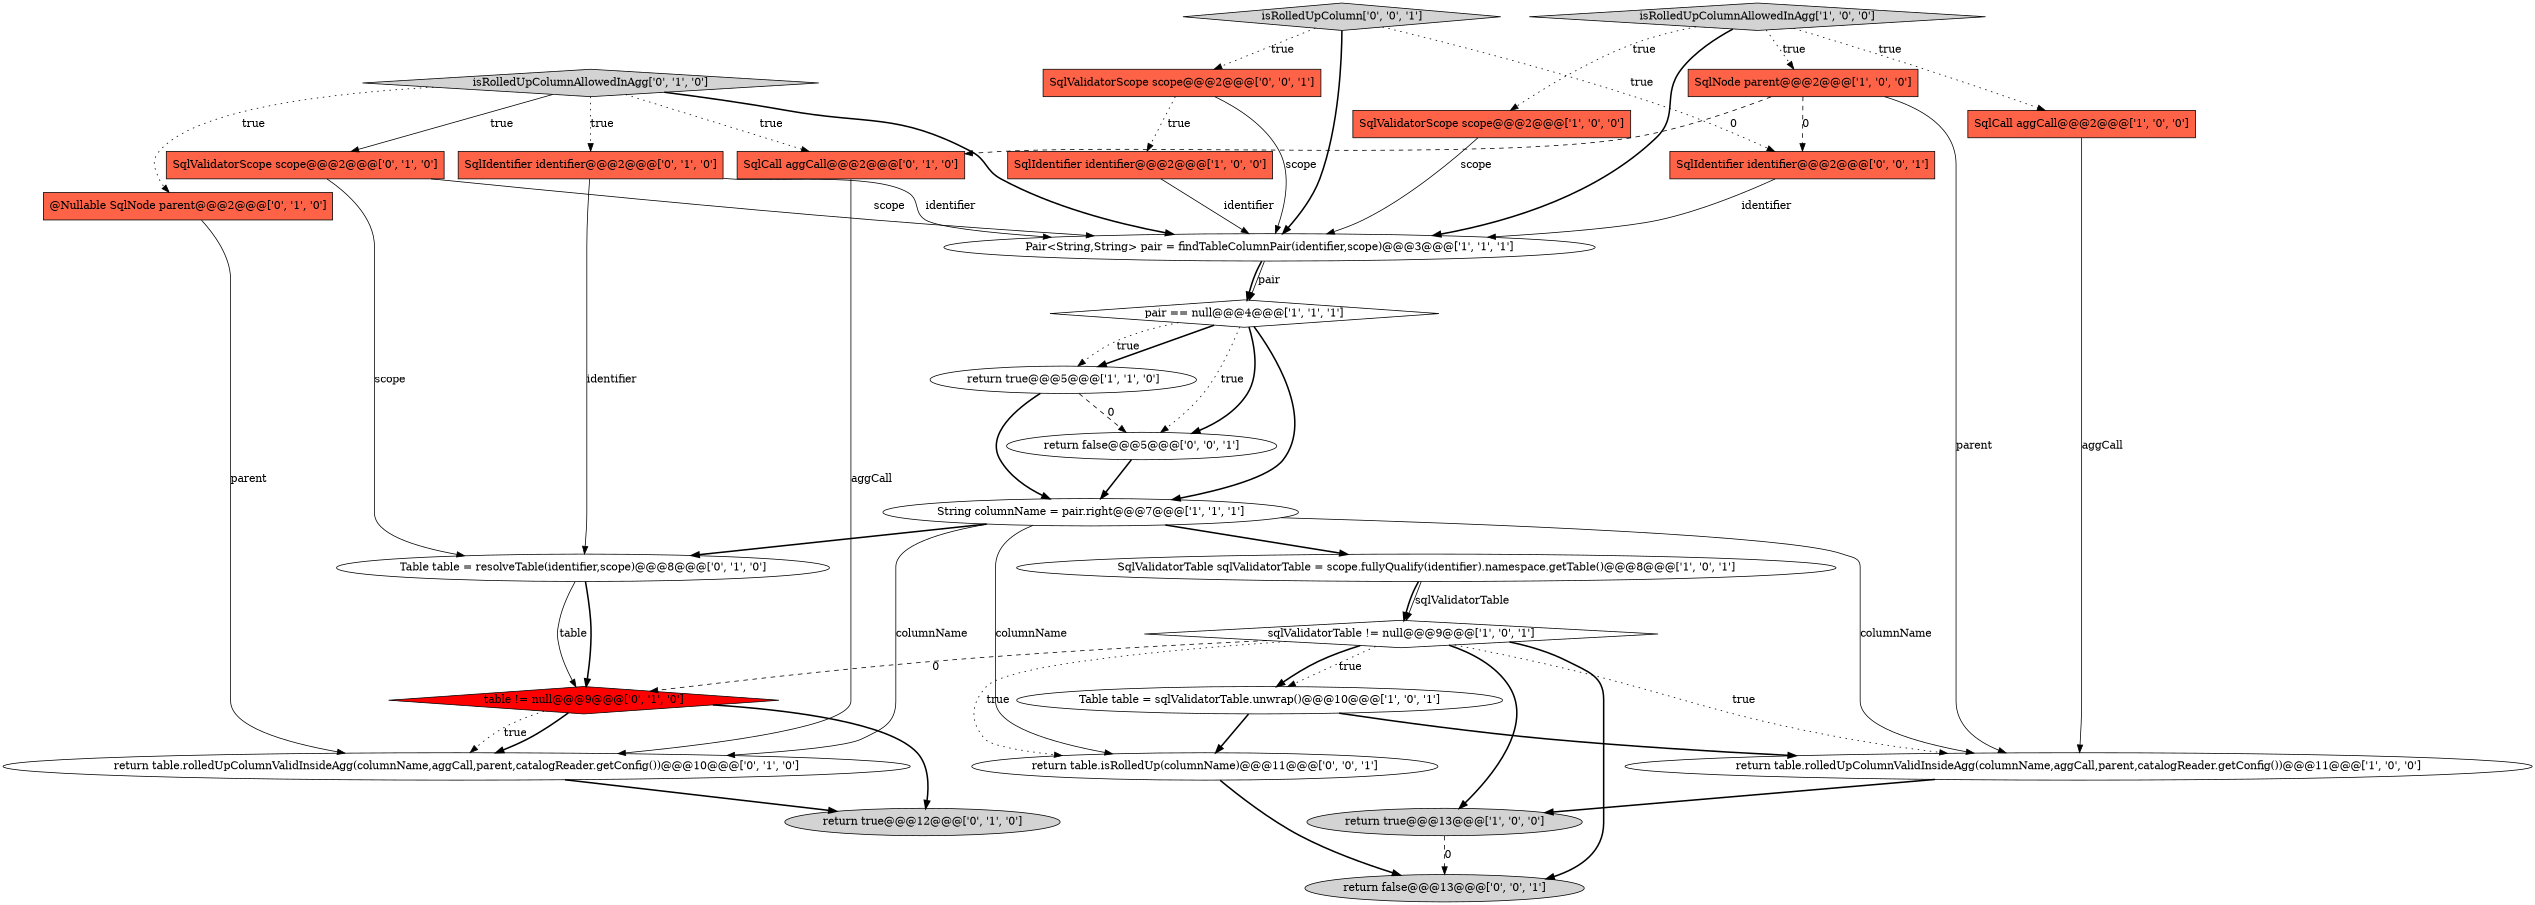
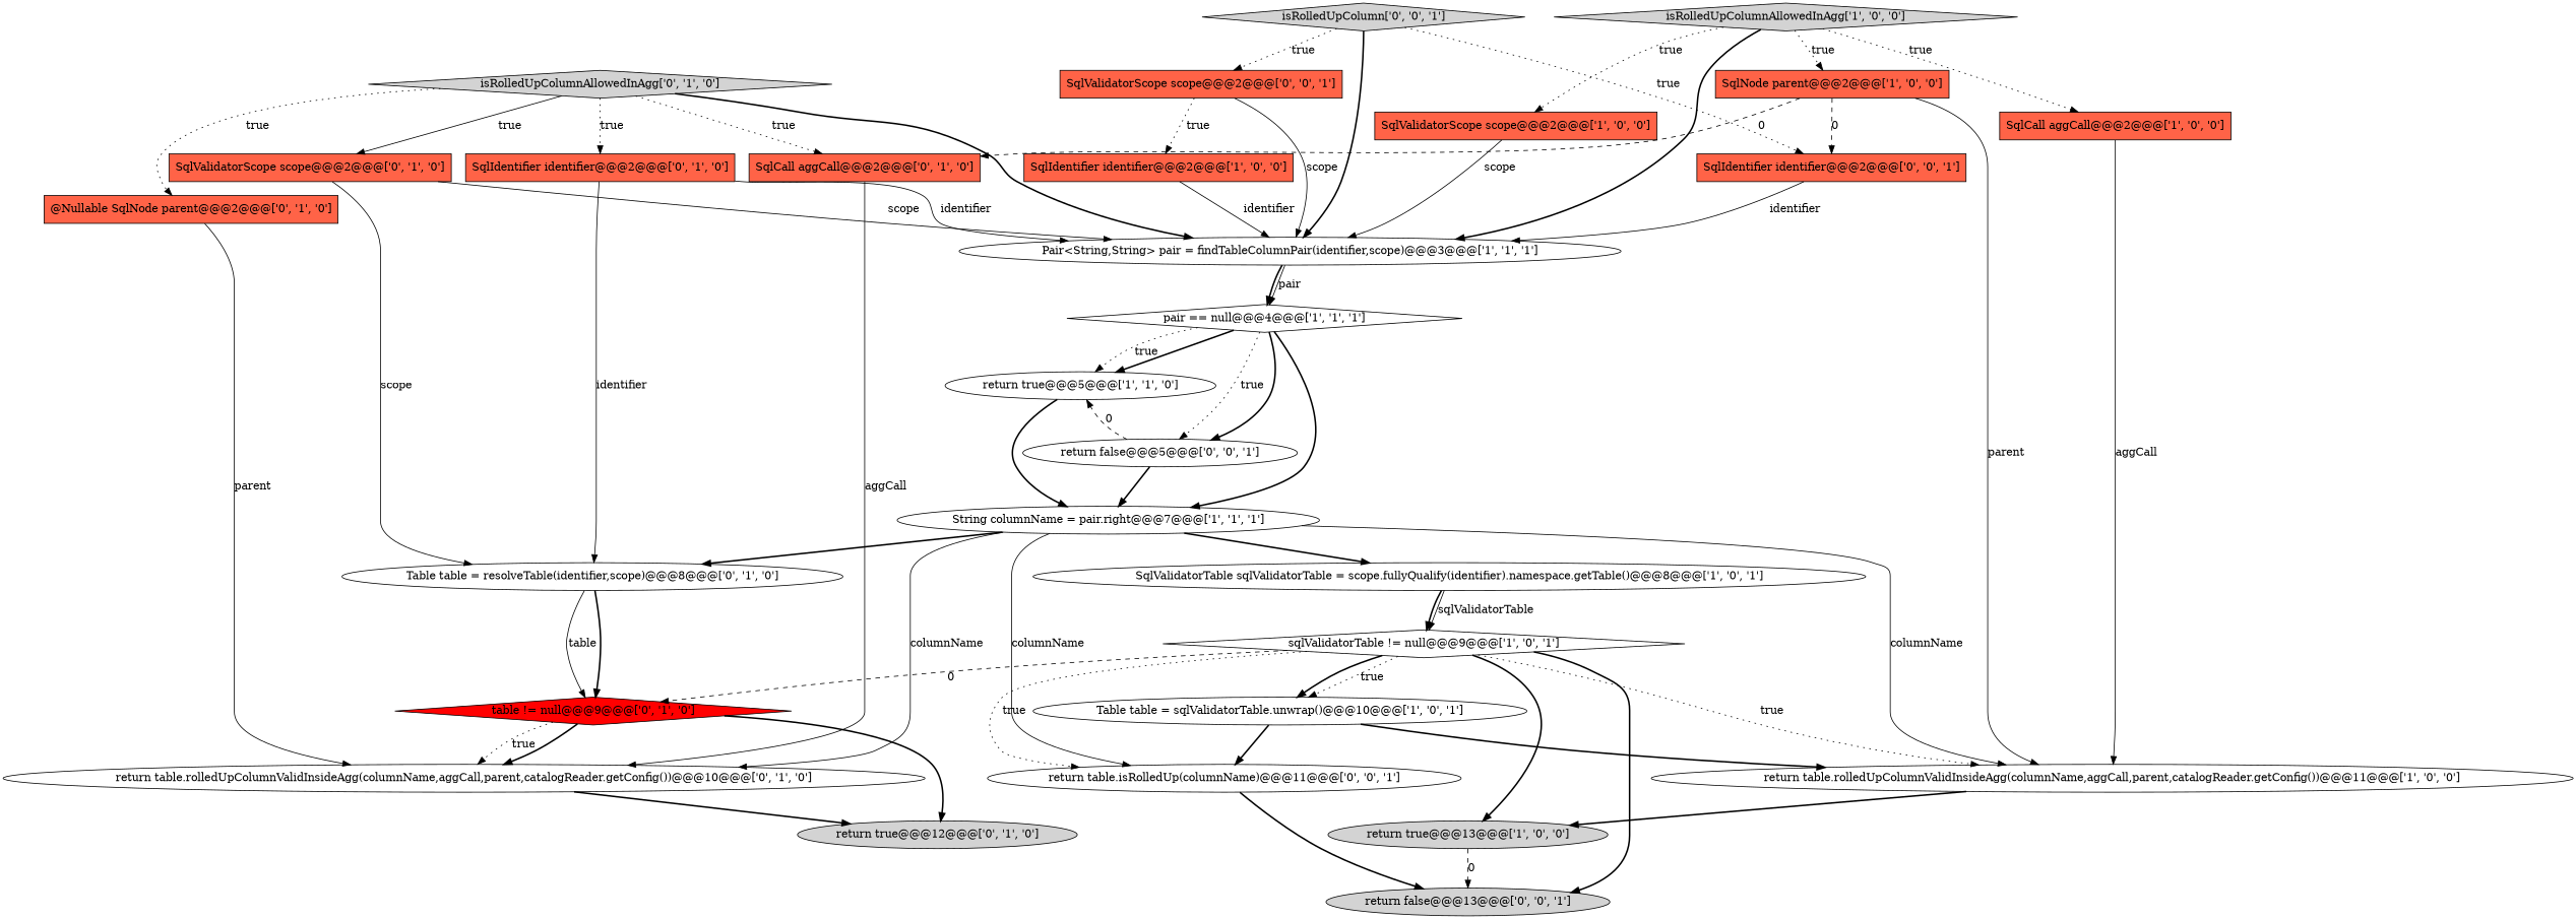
  digraph {
    node [fillcolor=white shape=ellipse style=filled]
    edge [style=bold]
    n1 [fillcolor=tomato label="SqlIdentifier identifier@@@2@@@['0', '0', '1']" shape=box]
    n2 [label="Pair<String,String> pair = findTableColumnPair(identifier,scope)@@@3@@@['1', '1', '1']"]
    n3 [label="pair == null@@@4@@@['1', '1', '1']" shape=diamond]
    n4 [fillcolor=lightgray label="return true@@@13@@@['1', '0', '0']"]
    n5 [fillcolor=lightgray label="return false@@@13@@@['0', '0', '1']"]
    n6 [fillcolor=red label="table != null@@@9@@@['0', '1', '0']" shape=diamond]
    n7 [label="return table.rolledUpColumnValidInsideAgg(columnName,aggCall,parent,catalogReader.getConfig())@@@10@@@['0', '1', '0']"]
    n8 [fillcolor=lightgray label="return true@@@12@@@['0', '1', '0']"]
    n9 [fillcolor=lightgray label="isRolledUpColumn['0', '0', '1']" shape=diamond]
    n10 [fillcolor=tomato label="SqlValidatorScope scope@@@2@@@['0', '0', '1']" shape=box]
    n11 [fillcolor=tomato label="SqlIdentifier identifier@@@2@@@['1', '0', '0']" shape=box]
    n12 [fillcolor=tomato label="SqlIdentifier identifier@@@2@@@['0', '1', '0']" shape=box]
    n13 [label="Table table = resolveTable(identifier,scope)@@@8@@@['0', '1', '0']"]
    n14 [fillcolor=tomato label="SqlValidatorScope scope@@@2@@@['1', '0', '0']" shape=box]
    n15 [fillcolor=tomato label="SqlCall aggCall@@@2@@@['0', '1', '0']" shape=box]
    n16 [label="sqlValidatorTable != null@@@9@@@['1', '0', '1']" shape=diamond]
    n17 [label="Table table = sqlValidatorTable.unwrap()@@@10@@@['1', '0', '1']"]
    n18 [label="return table.rolledUpColumnValidInsideAgg(columnName,aggCall,parent,catalogReader.getConfig())@@@11@@@['1', '0', '0']"]
    n19 [label="return table.isRolledUp(columnName)@@@11@@@['0', '0', '1']"]
    n20 [label="return true@@@5@@@['1', '1', '0']"]
    n21 [label="return false@@@5@@@['0', '0', '1']"]
    n22 [label="String columnName = pair.right@@@7@@@['1', '1', '1']"]
    n23 [fillcolor=tomato label="SqlValidatorScope scope@@@2@@@['0', '1', '0']" shape=box]
    n24 [label="SqlValidatorTable sqlValidatorTable = scope.fullyQualify(identifier).namespace.getTable()@@@8@@@['1', '0', '1']"]
    n25 [fillcolor=lightgray label="isRolledUpColumnAllowedInAgg['0', '1', '0']" shape=diamond]
    n26 [fillcolor=tomato label="@Nullable SqlNode parent@@@2@@@['0', '1', '0']" shape=box]
    n27 [fillcolor=lightgray label="isRolledUpColumnAllowedInAgg['1', '0', '0']" shape=diamond]
    n28 [fillcolor=tomato label="SqlCall aggCall@@@2@@@['1', '0', '0']" shape=box]
    n29 [fillcolor=tomato label="SqlNode parent@@@2@@@['1', '0', '0']" shape=box]
    n1 -> n2 [label=identifier style=solid]
    n2 -> n3
    n2 -> n3 [label=pair style=solid]
    n3 -> n20
    n3 -> n20 [label=true style=dotted]
    n3 -> n21 [label=true style=dotted]
    n3 -> n21
    n3 -> n22
    n4 -> n5 [label=0 style=dashed]
    n6 -> n7 [label=true style=dotted]
    n6 -> n7
    n6 -> n8
    n7 -> n8
    n9 -> n1 [label=true style=dotted]
    n9 -> n2
    n9 -> n10 [label=true style=dotted]
    n10 -> n2 [label=scope style=solid]
    n10 -> n11 [label=true style=dotted]
    n11 -> n2 [label=identifier style=solid]
    n12 -> n2 [label=identifier style=solid]
    n12 -> n13 [label=identifier style=solid]
    n13 -> n6
    n13 -> n6 [label=table style=solid]
    n14 -> n2 [label=scope style=solid]
    n15 -> n7 [label=aggCall style=solid]
    n16 -> n4
    n16 -> n5
    n16 -> n6 [label=0 style=dashed]
    n16 -> n17 [label=true style=dotted]
    n16 -> n17
    n16 -> n18 [label=true style=dotted]
    n16 -> n19 [label=true style=dotted]
    n17 -> n18
    n17 -> n19
    n18 -> n4
    n19 -> n5
-   n20 -> n21 [label=0 style=dashed]
+   n21 -> n20 [label=0 style=dashed]
    n20 -> n22
    n21 -> n22
    n22 -> n7 [label=columnName style=solid]
    n22 -> n13
    n22 -> n18 [label=columnName style=solid]
    n22 -> n19 [label=columnName style=solid]
    n22 -> n24
    n23 -> n2 [label=scope style=solid]
    n23 -> n13 [label=scope style=solid]
    n24 -> n16
    n24 -> n16 [label=sqlValidatorTable style=solid]
    n25 -> n2
    n25 -> n12 [label=true style=dotted]
    n25 -> n15 [label=true style=dotted]
    n25 -> n23 [label=true style=solid]
    n25 -> n26 [label=true style=dotted]
    n26 -> n7 [label=parent style=solid]
    n27 -> n2
    n27 -> n14 [label=true style=dotted]
    n27 -> n28 [label=true style=dotted]
    n27 -> n29 [label=true style=dotted]
    n28 -> n18 [label=aggCall style=solid]
    n29 -> n1 [label=0 style=dashed]
    n29 -> n15 [label=0 style=dashed]
    n29 -> n18 [label=parent style=solid]
  }
